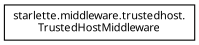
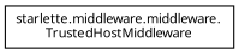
  digraph {
    rankdir=LR
    fontname="Noto Sans"
-   n1 [color=black fillcolor=white fontname="Noto Sans" fontsize=10 height=0.2 label="starlette.middleware.trustedhost.\lTrustedHostMiddleware" shape=record style=filled width=0.4]
+   n1 [color=black fillcolor=white fontname="Noto Sans" fontsize=10 height=0.2 label="starlette.middleware.middleware.\lTrustedHostMiddleware" shape=record style=filled width=0.4]
  }
